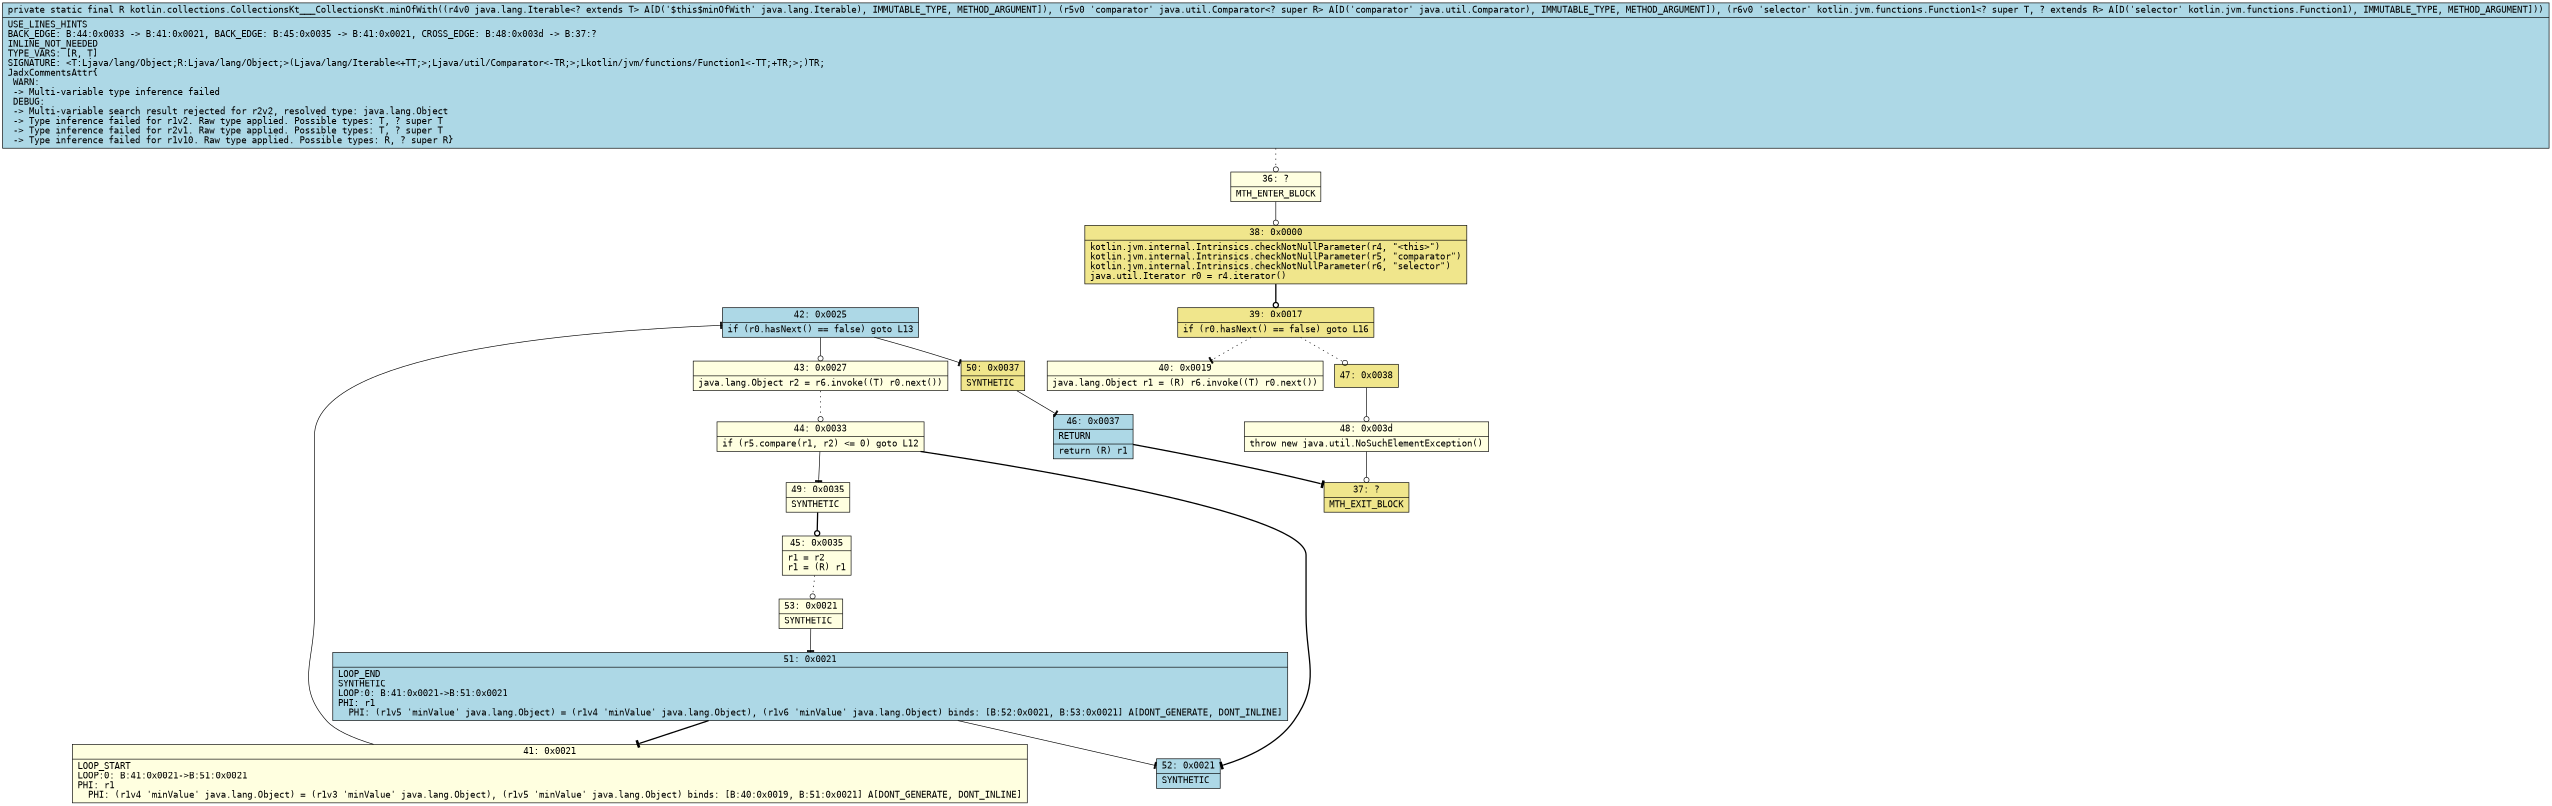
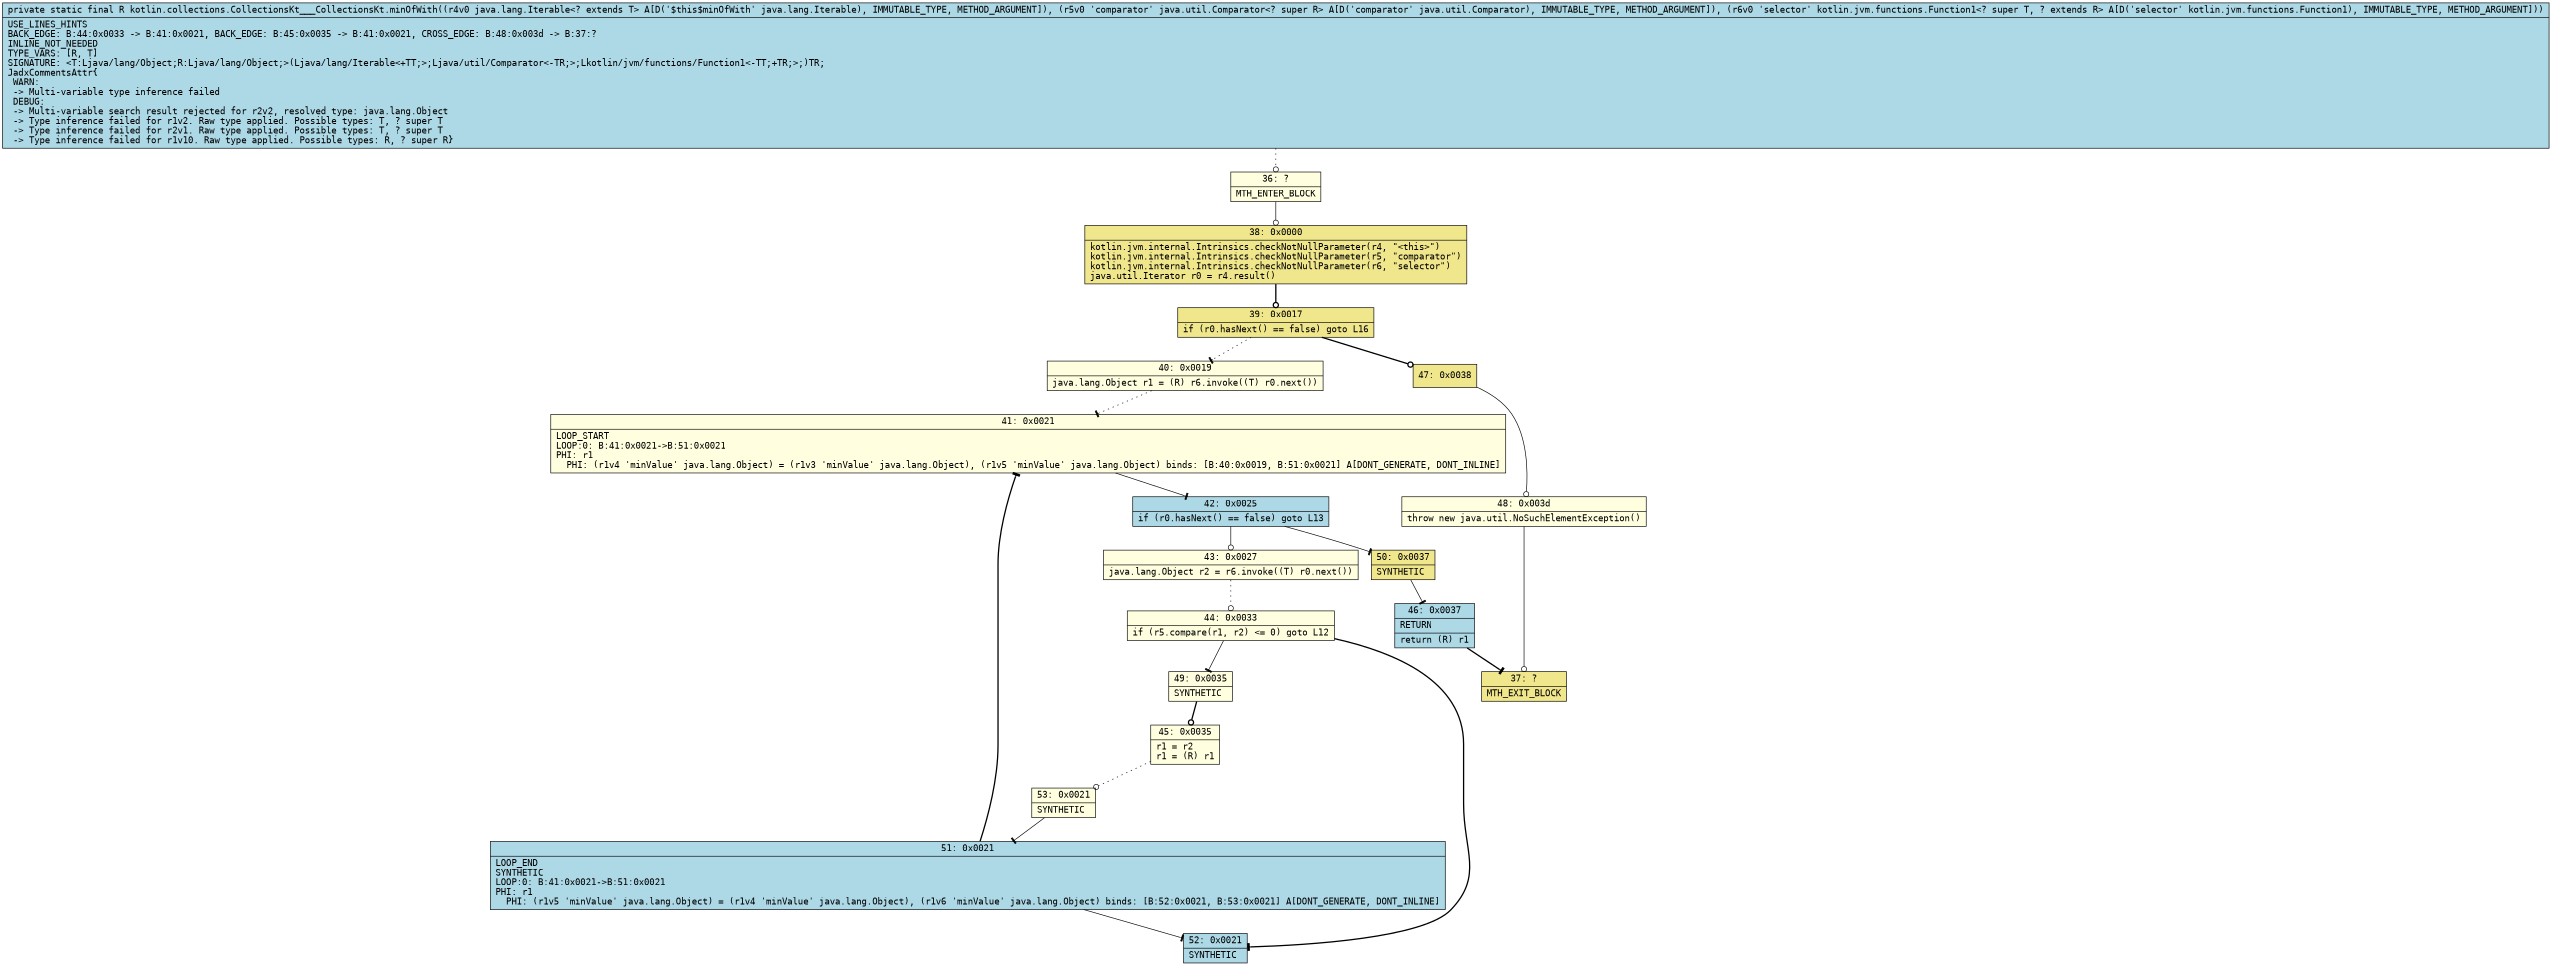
  digraph {
    fontname="DejaVu Sans Mono"
    node [fillcolor=lightyellow fontname="DejaVu Sans Mono" shape=record style=filled]
    edge [arrowhead=tee fontname="DejaVu Sans Mono" style=solid]
    n1 [label="{36\:\ ?|MTH_ENTER_BLOCK\l}"]
-   n2 [fillcolor=khaki label="{38\:\ 0x0000|kotlin.jvm.internal.Intrinsics.checkNotNullParameter(r4, \"\<this\>\")\lkotlin.jvm.internal.Intrinsics.checkNotNullParameter(r5, \"comparator\")\lkotlin.jvm.internal.Intrinsics.checkNotNullParameter(r6, \"selector\")\ljava.util.Iterator r0 = r4.iterator()\l}"]
+   n2 [fillcolor=khaki label="{38\:\ 0x0000|kotlin.jvm.internal.Intrinsics.checkNotNullParameter(r4, \"\<this\>\")\lkotlin.jvm.internal.Intrinsics.checkNotNullParameter(r5, \"comparator\")\lkotlin.jvm.internal.Intrinsics.checkNotNullParameter(r6, \"selector\")\ljava.util.Iterator r0 = r4.result()\l}"]
    n3 [fillcolor=khaki label="{39\:\ 0x0017|if (r0.hasNext() == false) goto L16\l}"]
    n4 [label="{40\:\ 0x0019|java.lang.Object r1 = (R) r6.invoke((T) r0.next())\l}"]
    n5 [fillcolor=khaki label="{47\:\ 0x0038}"]
    n6 [label="{41\:\ 0x0021|LOOP_START\lLOOP:0: B:41:0x0021\-\>B:51:0x0021\lPHI: r1 \l  PHI: (r1v4 'minValue' java.lang.Object) = (r1v3 'minValue' java.lang.Object), (r1v5 'minValue' java.lang.Object) binds: [B:40:0x0019, B:51:0x0021] A[DONT_GENERATE, DONT_INLINE]\l}"]
    n7 [label="{48\:\ 0x003d|throw new java.util.NoSuchElementException()\l}"]
    n8 [fillcolor=lightblue label="{42\:\ 0x0025|if (r0.hasNext() == false) goto L13\l}"]
    n9 [label="{43\:\ 0x0027|java.lang.Object r2 = r6.invoke((T) r0.next())\l}"]
    n10 [fillcolor=khaki label="{50\:\ 0x0037|SYNTHETIC\l}"]
    n11 [label="{44\:\ 0x0033|if (r5.compare(r1, r2) \<= 0) goto L12\l}"]
    n12 [fillcolor=lightblue label="{46\:\ 0x0037|RETURN\l|return (R) r1\l}"]
    n13 [label="{49\:\ 0x0035|SYNTHETIC\l}"]
    n14 [fillcolor=lightblue label="{52\:\ 0x0021|SYNTHETIC\l}"]
    n15 [label="{45\:\ 0x0035|r1 = r2\lr1 = (R) r1\l}"]
    n16 [label="{53\:\ 0x0021|SYNTHETIC\l}"]
    n17 [fillcolor=lightblue label="{51\:\ 0x0021|LOOP_END\lSYNTHETIC\lLOOP:0: B:41:0x0021\-\>B:51:0x0021\lPHI: r1 \l  PHI: (r1v5 'minValue' java.lang.Object) = (r1v4 'minValue' java.lang.Object), (r1v6 'minValue' java.lang.Object) binds: [B:52:0x0021, B:53:0x0021] A[DONT_GENERATE, DONT_INLINE]\l}"]
    n18 [fillcolor=khaki label="{37\:\ ?|MTH_EXIT_BLOCK\l}"]
    n19 [fillcolor=lightblue label="{private static final R kotlin.collections.CollectionsKt___CollectionsKt.minOfWith((r4v0 java.lang.Iterable\<? extends T\> A[D('$this$minOfWith' java.lang.Iterable), IMMUTABLE_TYPE, METHOD_ARGUMENT]), (r5v0 'comparator' java.util.Comparator\<? super R\> A[D('comparator' java.util.Comparator), IMMUTABLE_TYPE, METHOD_ARGUMENT]), (r6v0 'selector' kotlin.jvm.functions.Function1\<? super T, ? extends R\> A[D('selector' kotlin.jvm.functions.Function1), IMMUTABLE_TYPE, METHOD_ARGUMENT]))  | USE_LINES_HINTS\lBACK_EDGE: B:44:0x0033 \-\> B:41:0x0021, BACK_EDGE: B:45:0x0035 \-\> B:41:0x0021, CROSS_EDGE: B:48:0x003d \-\> B:37:?\lINLINE_NOT_NEEDED\lTYPE_VARS: [R, T]\lSIGNATURE: \<T:Ljava\/lang\/Object;R:Ljava\/lang\/Object;\>(Ljava\/lang\/Iterable\<+TT;\>;Ljava\/util\/Comparator\<\-TR;\>;Lkotlin\/jvm\/functions\/Function1\<\-TT;+TR;\>;)TR;\lJadxCommentsAttr\{\l WARN: \l \-\> Multi\-variable type inference failed\l DEBUG: \l \-\> Multi\-variable search result rejected for r2v2, resolved type: java.lang.Object\l \-\> Type inference failed for r1v2. Raw type applied. Possible types: T, ? super T\l \-\> Type inference failed for r2v1. Raw type applied. Possible types: T, ? super T\l \-\> Type inference failed for r1v10. Raw type applied. Possible types: R, ? super R\}\l}"]
    n1 -> n2 [arrowhead=odot]
    n2 -> n3 [arrowhead=odot style=bold]
    n3 -> n4 [style=dotted]
-   n3 -> n5 [arrowhead=odot style=dotted]
+   n3 -> n5 [arrowhead=odot style=bold]
+   n4 -> n6 [style=dotted]
    n5 -> n7 [arrowhead=odot]
    n6 -> n8
    n7 -> n18 [arrowhead=odot]
    n8 -> n9 [arrowhead=odot]
    n8 -> n10
    n9 -> n11 [arrowhead=odot style=dotted]
    n10 -> n12
    n11 -> n13
    n11 -> n14 [style=bold]
    n12 -> n18 [style=bold]
    n13 -> n15 [arrowhead=odot style=bold]
    n15 -> n16 [arrowhead=odot style=dotted]
    n16 -> n17
    n17 -> n6 [style=bold]
    n17 -> n14
    n19 -> n1 [arrowhead=odot style=dotted]
  }
